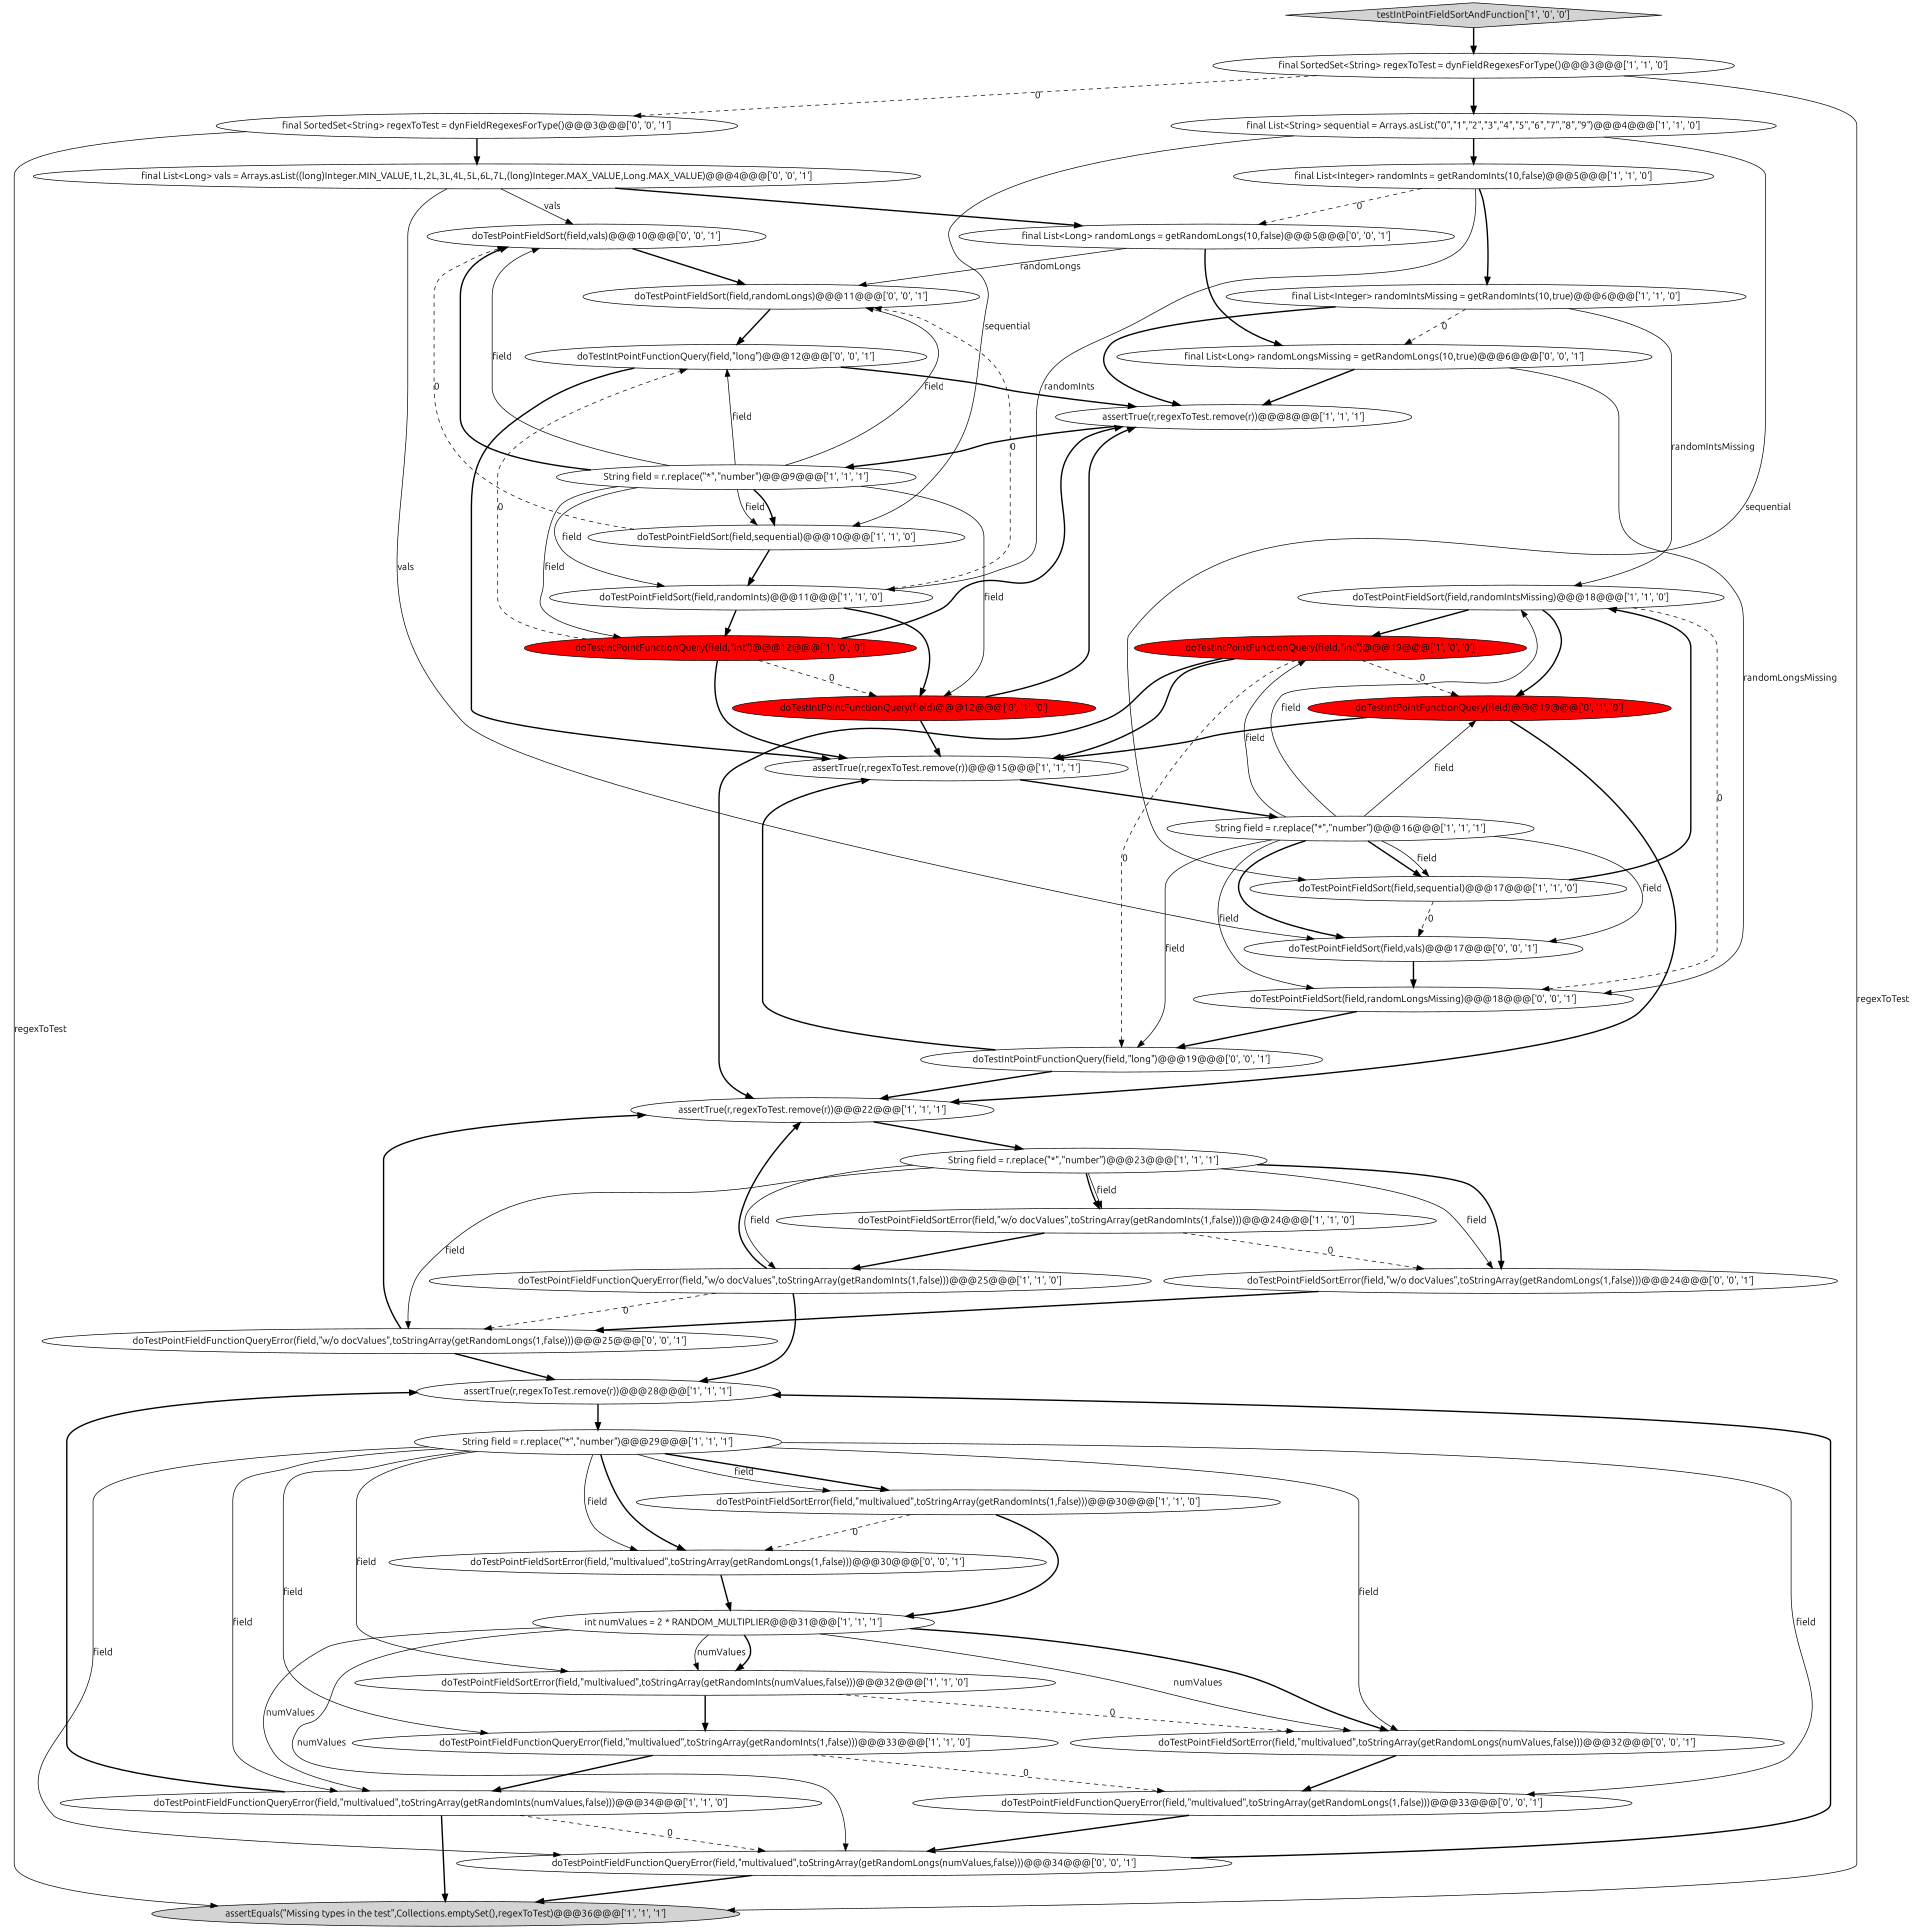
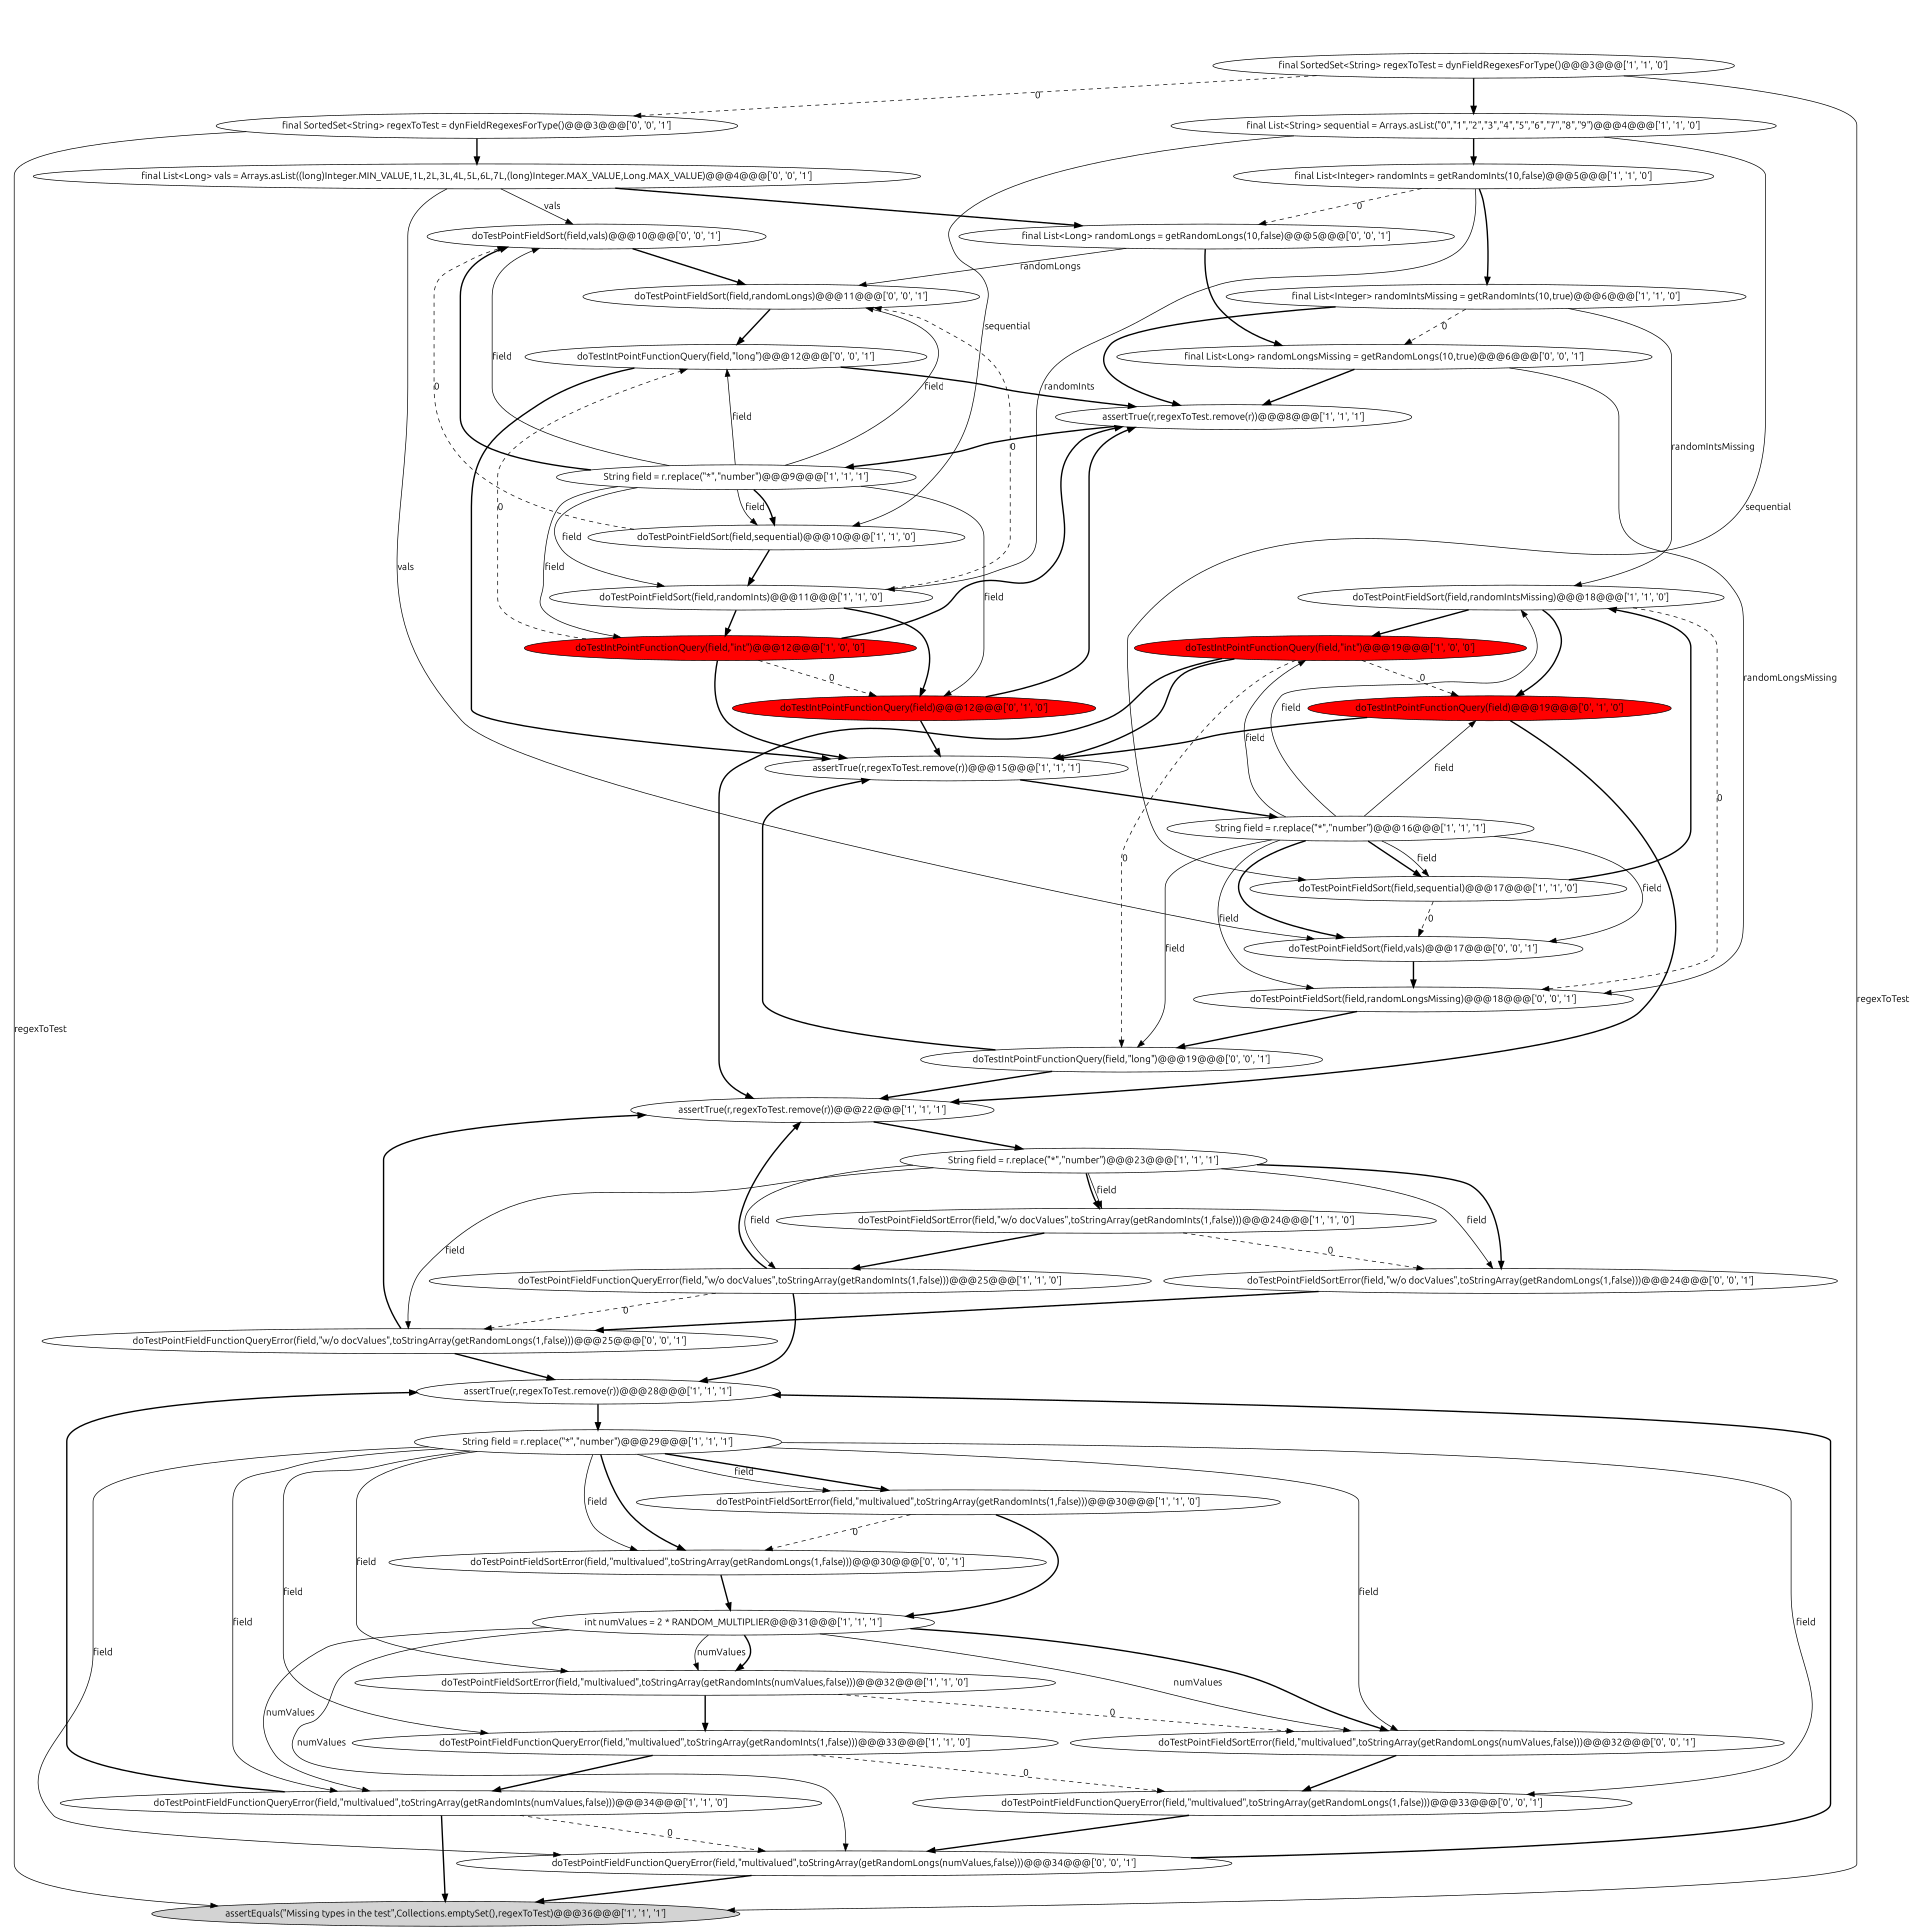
  digraph {
    fontname=Ubuntu
    node [fillcolor=white fontname=Ubuntu shape=ellipse style=filled]
    edge [fontname=Ubuntu style=bold]
    n1 [label="doTestPointFieldSort(field,randomIntsMissing)@@@18@@@['1', '1', '0']"]
    n2 [fillcolor=red label="doTestIntPointFunctionQuery(field,\"int\")@@@19@@@['1', '0', '0']"]
    n3 [label="doTestPointFieldSort(field,randomLongsMissing)@@@18@@@['0', '0', '1']"]
    n4 [fillcolor=red label="doTestIntPointFunctionQuery(field)@@@19@@@['0', '1', '0']"]
    n5 [label="assertTrue(r,regexToTest.remove(r))@@@22@@@['1', '1', '1']"]
    n6 [label="assertTrue(r,regexToTest.remove(r))@@@15@@@['1', '1', '1']"]
    n7 [label="doTestIntPointFunctionQuery(field,\"long\")@@@19@@@['0', '0', '1']"]
    n8 [label="final SortedSet<String> regexToTest = dynFieldRegexesForType()@@@3@@@['0', '0', '1']"]
    n9 [label="final List<Long> vals = Arrays.asList((long)Integer.MIN_VALUE,1L,2L,3L,4L,5L,6L,7L,(long)Integer.MAX_VALUE,Long.MAX_VALUE)@@@4@@@['0', '0', '1']"]
    n10 [fillcolor=lightgray label="assertEquals(\"Missing types in the test\",Collections.emptySet(),regexToTest)@@@36@@@['1', '1', '1']"]
    n11 [label="doTestPointFieldSort(field,vals)@@@10@@@['0', '0', '1']"]
    n12 [label="final List<Long> randomLongs = getRandomLongs(10,false)@@@5@@@['0', '0', '1']"]
    n13 [label="doTestPointFieldSort(field,vals)@@@17@@@['0', '0', '1']"]
    n14 [label="doTestPointFieldSort(field,sequential)@@@10@@@['1', '1', '0']"]
    n15 [label="doTestPointFieldSort(field,randomInts)@@@11@@@['1', '1', '0']"]
    n16 [label="doTestPointFieldSort(field,randomLongs)@@@11@@@['0', '0', '1']"]
    n17 [fillcolor=red label="doTestIntPointFunctionQuery(field)@@@12@@@['0', '1', '0']"]
    n18 [fillcolor=red label="doTestIntPointFunctionQuery(field,\"int\")@@@12@@@['1', '0', '0']"]
    n19 [label="doTestPointFieldSortError(field,\"multivalued\",toStringArray(getRandomInts(1,false)))@@@30@@@['1', '1', '0']"]
    n20 [label="int numValues = 2 * RANDOM_MULTIPLIER@@@31@@@['1', '1', '1']"]
    n21 [label="doTestPointFieldSortError(field,\"multivalued\",toStringArray(getRandomLongs(1,false)))@@@30@@@['0', '0', '1']"]
    n22 [label="doTestPointFieldFunctionQueryError(field,\"multivalued\",toStringArray(getRandomInts(numValues,false)))@@@34@@@['1', '1', '0']"]
    n23 [label="doTestPointFieldSortError(field,\"multivalued\",toStringArray(getRandomLongs(numValues,false)))@@@32@@@['0', '0', '1']"]
    n24 [label="doTestPointFieldSortError(field,\"multivalued\",toStringArray(getRandomInts(numValues,false)))@@@32@@@['1', '1', '0']"]
    n25 [label="doTestPointFieldFunctionQueryError(field,\"multivalued\",toStringArray(getRandomLongs(numValues,false)))@@@34@@@['0', '0', '1']"]
    n26 [label="final SortedSet<String> regexToTest = dynFieldRegexesForType()@@@3@@@['1', '1', '0']"]
    n27 [label="final List<String> sequential = Arrays.asList(\"0\",\"1\",\"2\",\"3\",\"4\",\"5\",\"6\",\"7\",\"8\",\"9\")@@@4@@@['1', '1', '0']"]
    n28 [label="String field = r.replace(\"*\",\"number\")@@@9@@@['1', '1', '1']"]
    n29 [label="doTestIntPointFunctionQuery(field,\"long\")@@@12@@@['0', '0', '1']"]
    n30 [label="assertTrue(r,regexToTest.remove(r))@@@8@@@['1', '1', '1']"]
    n31 [label="String field = r.replace(\"*\",\"number\")@@@23@@@['1', '1', '1']"]
    n32 [label="doTestPointFieldSortError(field,\"w/o docValues\",toStringArray(getRandomInts(1,false)))@@@24@@@['1', '1', '0']"]
    n33 [label="doTestPointFieldFunctionQueryError(field,\"w/o docValues\",toStringArray(getRandomInts(1,false)))@@@25@@@['1', '1', '0']"]
    n34 [label="doTestPointFieldSortError(field,\"w/o docValues\",toStringArray(getRandomLongs(1,false)))@@@24@@@['0', '0', '1']"]
    n35 [label="doTestPointFieldFunctionQueryError(field,\"w/o docValues\",toStringArray(getRandomLongs(1,false)))@@@25@@@['0', '0', '1']"]
    n36 [label="doTestPointFieldFunctionQueryError(field,\"multivalued\",toStringArray(getRandomInts(1,false)))@@@33@@@['1', '1', '0']"]
    n37 [label="doTestPointFieldFunctionQueryError(field,\"multivalued\",toStringArray(getRandomLongs(1,false)))@@@33@@@['0', '0', '1']"]
    n38 [label="assertTrue(r,regexToTest.remove(r))@@@28@@@['1', '1', '1']"]
    n39 [label="String field = r.replace(\"*\",\"number\")@@@16@@@['1', '1', '1']"]
    n40 [label="final List<Long> randomLongsMissing = getRandomLongs(10,true)@@@6@@@['0', '0', '1']"]
    n41 [label="String field = r.replace(\"*\",\"number\")@@@29@@@['1', '1', '1']"]
    n42 [label="doTestPointFieldSort(field,sequential)@@@17@@@['1', '1', '0']"]
    n43 [label="final List<Integer> randomInts = getRandomInts(10,false)@@@5@@@['1', '1', '0']"]
    n44 [label="final List<Integer> randomIntsMissing = getRandomInts(10,true)@@@6@@@['1', '1', '0']"]
-   n45 [fillcolor=lightgray label="testIntPointFieldSortAndFunction['1', '0', '0']" shape=diamond]
    n1 -> n2
    n1 -> n3 [label=0 style=dashed]
    n1 -> n4
    n2 -> n4 [label=0 style=dashed]
    n2 -> n5
    n2 -> n6
    n2 -> n7 [label=0 style=dashed]
    n3 -> n7
    n4 -> n5
    n4 -> n6
    n5 -> n31
    n6 -> n39
    n7 -> n5
    n7 -> n6
    n8 -> n9
    n8 -> n10 [label=regexToTest style=solid]
    n9 -> n11 [label=vals style=solid]
    n9 -> n12
    n9 -> n13 [label=vals style=solid]
    n11 -> n16
    n12 -> n16 [label=randomLongs style=solid]
    n12 -> n40
    n13 -> n3
    n14 -> n11 [label=0 style=dashed]
    n14 -> n15
    n15 -> n16 [label=0 style=dashed]
    n15 -> n17
    n15 -> n18
    n16 -> n29
    n17 -> n6
    n17 -> n30
    n18 -> n6
    n18 -> n17 [label=0 style=dashed]
    n18 -> n29 [label=0 style=dashed]
    n18 -> n30
    n19 -> n20
    n19 -> n21 [label=0 style=dashed]
    n20 -> n22 [label=numValues style=solid]
    n20 -> n23 [label=numValues style=solid]
    n20 -> n23
    n20 -> n24
    n20 -> n24 [label=numValues style=solid]
    n20 -> n25 [label=numValues style=solid]
    n21 -> n20
    n22 -> n10
    n22 -> n25 [label=0 style=dashed]
    n22 -> n38
    n23 -> n37
    n24 -> n23 [label=0 style=dashed]
    n24 -> n36
    n25 -> n10
    n25 -> n38
    n26 -> n8 [label=0 style=dashed]
    n26 -> n10 [label=regexToTest style=solid]
    n26 -> n27
    n27 -> n14 [label=sequential style=solid]
    n27 -> n42 [label=sequential style=solid]
    n27 -> n43
    n28 -> n11 [label=field style=solid]
    n28 -> n11
    n28 -> n14 [label=field style=solid]
    n28 -> n14
    n28 -> n15 [label=field style=solid]
    n28 -> n16 [label=field style=solid]
    n28 -> n17 [label=field style=solid]
    n28 -> n18 [label=field style=solid]
    n28 -> n29 [label=field style=solid]
    n29 -> n6
    n29 -> n30
    n30 -> n28
    n31 -> n32 [label=field style=solid]
    n31 -> n32
    n31 -> n33 [label=field style=solid]
    n31 -> n34
    n31 -> n34 [label=field style=solid]
    n31 -> n35 [label=field style=solid]
    n32 -> n33
    n32 -> n34 [label=0 style=dashed]
    n33 -> n5
    n33 -> n35 [label=0 style=dashed]
    n33 -> n38
    n34 -> n35
    n35 -> n5
    n35 -> n38
    n36 -> n22
    n36 -> n37 [label=0 style=dashed]
    n37 -> n25
    n38 -> n41
    n39 -> n1 [label=field style=solid]
    n39 -> n2 [label=field style=solid]
    n39 -> n3 [label=field style=solid]
    n39 -> n4 [label=field style=solid]
    n39 -> n7 [label=field style=solid]
    n39 -> n13 [label=field style=solid]
    n39 -> n13
    n39 -> n42
    n39 -> n42 [label=field style=solid]
    n40 -> n3 [label=randomLongsMissing style=solid]
    n40 -> n30
    n41 -> n19
    n41 -> n19 [label=field style=solid]
    n41 -> n21 [label=field style=solid]
    n41 -> n21
    n41 -> n22 [label=field style=solid]
    n41 -> n23 [label=field style=solid]
    n41 -> n24 [label=field style=solid]
    n41 -> n25 [label=field style=solid]
    n41 -> n36 [label=field style=solid]
    n41 -> n37 [label=field style=solid]
    n42 -> n1
    n42 -> n13 [label=0 style=dashed]
    n43 -> n12 [label=0 style=dashed]
    n43 -> n15 [label=randomInts style=solid]
    n43 -> n44
    n44 -> n1 [label=randomIntsMissing style=solid]
    n44 -> n30
    n44 -> n40 [label=0 style=dashed]
-   n45 -> n26
  }
